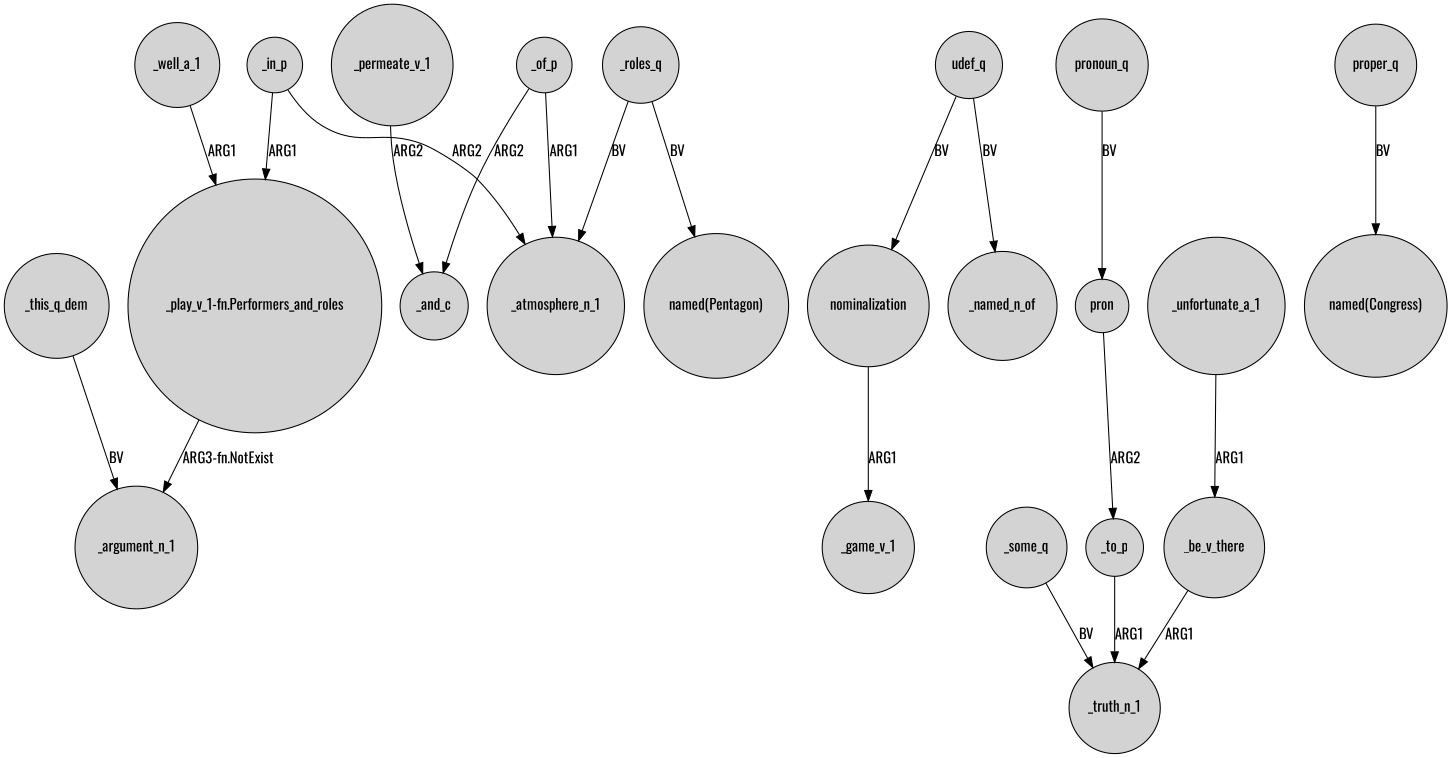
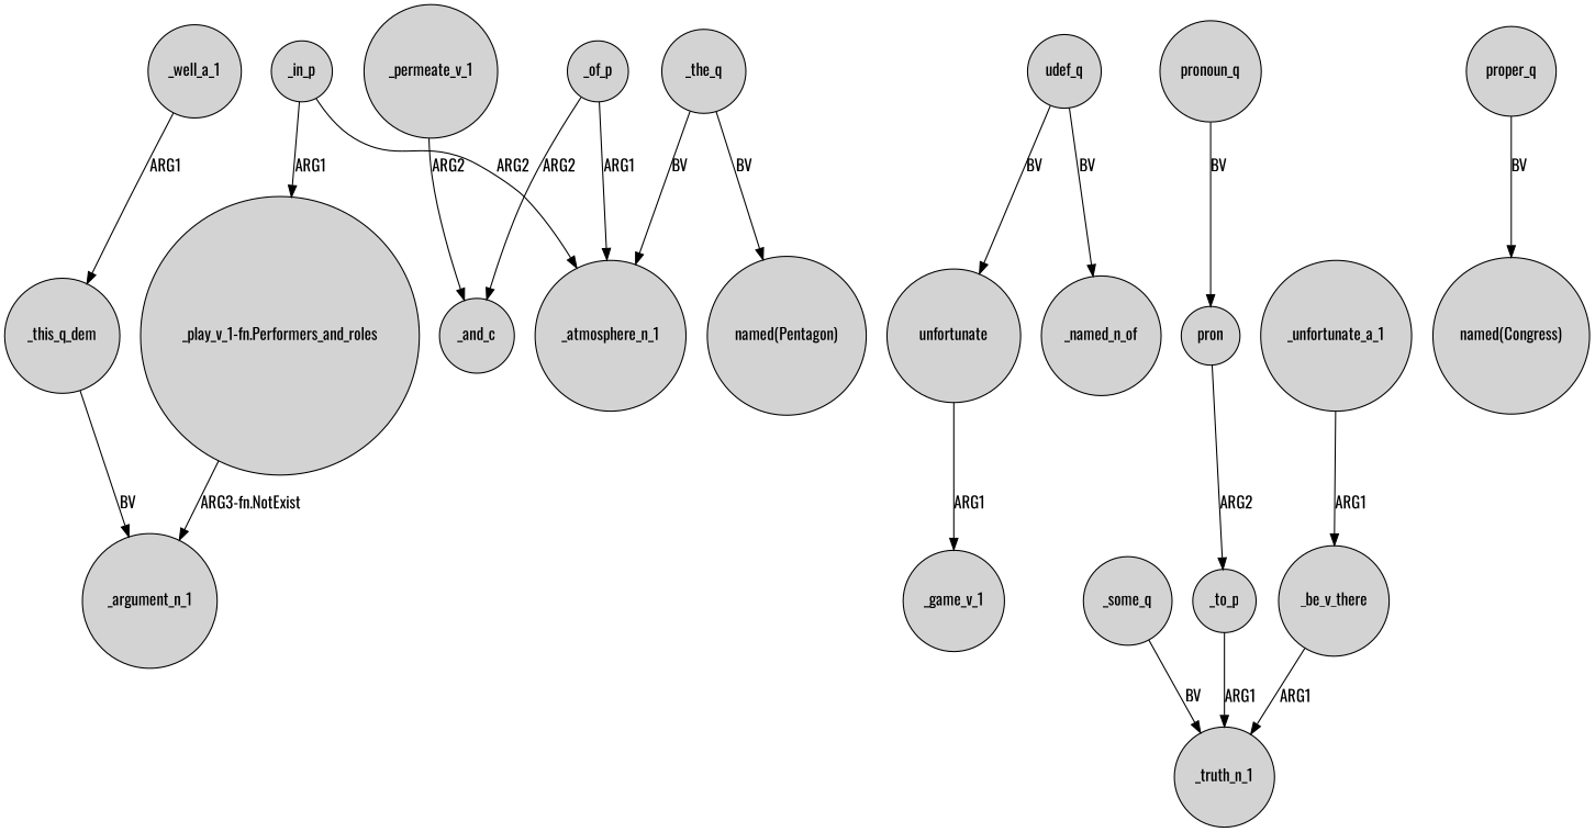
  digraph {
    fontname=Oswald
    node [fontname=Oswald shape=circle style=filled]
    edge [fontname=Oswald]
    _well_a_1
    "_play_v_1-fn.Performers_and_roles"
    _argument_n_1
    _of_p
    _and_c
    _atmosphere_n_1
-   nominalization
+   nominalization [label=unfortunate]
    _game_v_1
    _in_p
    _some_q
    _truth_n_1
-   _the_q [label=_roles_q]
+   _the_q
    "named(Pentagon)"
    proper_q
    "named(Congress)"
    _this_q_dem
    _to_p
    pron
    pronoun_q
    _unfortunate_a_1
    _be_v_there
    udef_q
    n23 [label=_named_n_of]
    _permeate_v_1
-   _well_a_1 -> "_play_v_1-fn.Performers_and_roles" [label=ARG1]
+   _well_a_1 -> _this_q_dem [label=ARG1]
    "_play_v_1-fn.Performers_and_roles" -> _argument_n_1 [label="ARG3-fn.NotExist"]
    _of_p -> _and_c [label=ARG2]
    _of_p -> _atmosphere_n_1 [label=ARG1]
    nominalization -> _game_v_1 [label=ARG1]
    _in_p -> "_play_v_1-fn.Performers_and_roles" [label=ARG1]
    _in_p -> _atmosphere_n_1 [label=ARG2]
    _some_q -> _truth_n_1 [label=BV]
    _the_q -> _atmosphere_n_1 [label=BV]
    _the_q -> "named(Pentagon)" [label=BV]
    proper_q -> "named(Congress)" [label=BV]
    _this_q_dem -> _argument_n_1 [label=BV]
    _to_p -> _truth_n_1 [label=ARG1]
    pron -> _to_p [label=ARG2]
    pronoun_q -> pron [label=BV]
    _unfortunate_a_1 -> _be_v_there [label=ARG1]
    _be_v_there -> _truth_n_1 [label=ARG1]
    udef_q -> nominalization [label=BV]
    udef_q -> n23 [label=BV]
    _permeate_v_1 -> _and_c [label=ARG2]
  }
